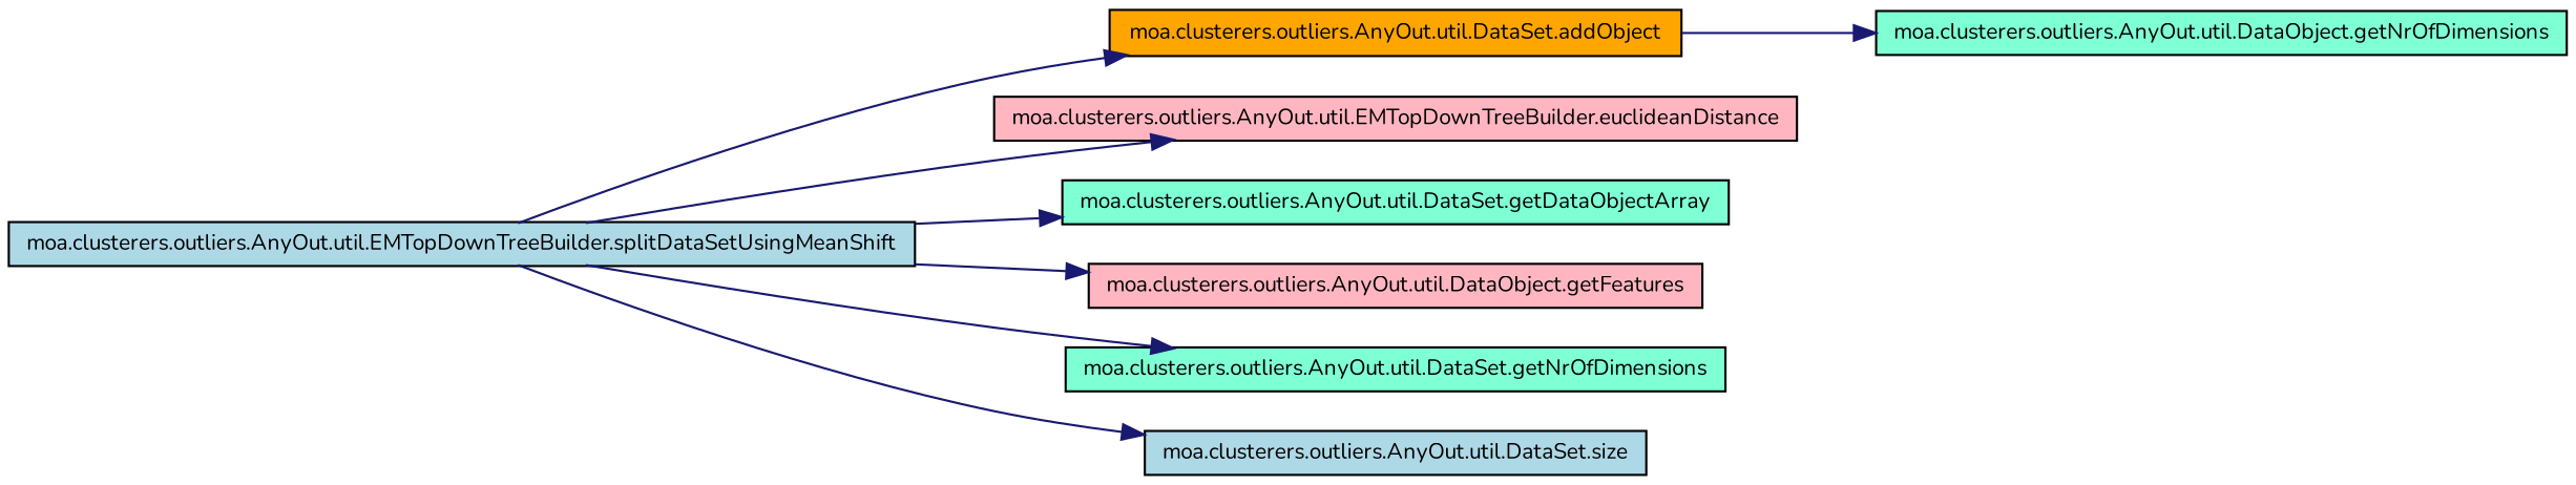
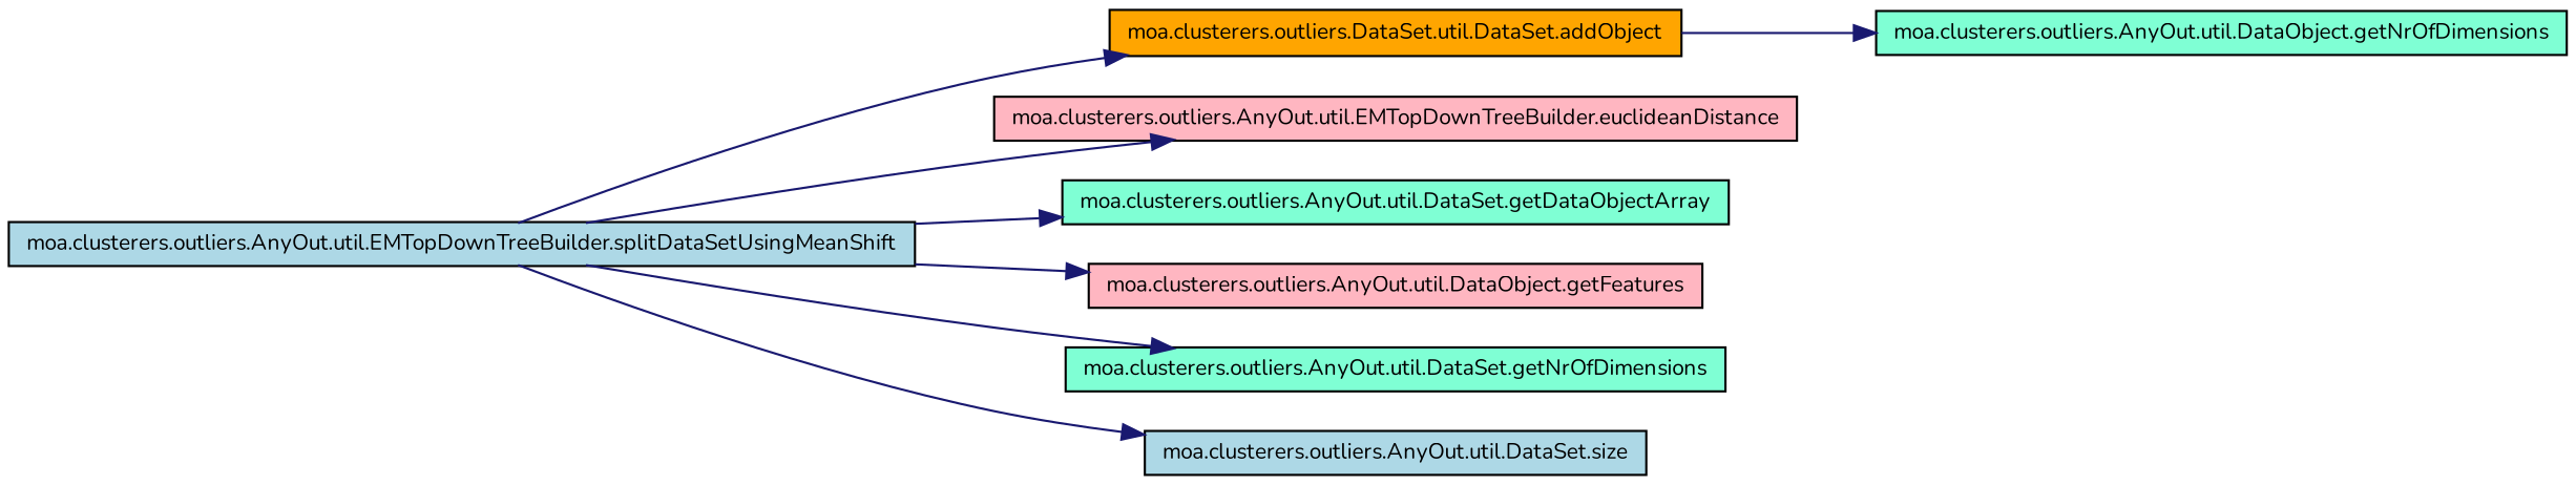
  digraph {
    rankdir=LR
    fontname=Nunito
    node [color=black fillcolor=aquamarine fontname=Nunito fontsize=10 shape=record style=filled]
    edge [color=midnightblue fontname=Nunito fontsize=10 labelfontname=Helvetica labelfontsize=10 style=solid]
    n1 [fillcolor=lightblue fontcolor=black height=0.2 label="moa.clusterers.outliers.AnyOut.util.EMTopDownTreeBuilder.splitDataSetUsingMeanShift" width=0.4]
-   n2 [fillcolor=orange height=0.2 label="moa.clusterers.outliers.AnyOut.util.DataSet.addObject" width=0.4]
+   n2 [fillcolor=orange height=0.2 label="moa.clusterers.outliers.DataSet.util.DataSet.addObject" width=0.4]
    n3 [fillcolor=lightpink height=0.2 label="moa.clusterers.outliers.AnyOut.util.EMTopDownTreeBuilder.euclideanDistance" width=0.4]
    n4 [height=0.2 label="moa.clusterers.outliers.AnyOut.util.DataSet.getDataObjectArray" width=0.4]
    n5 [fillcolor=lightpink height=0.2 label="moa.clusterers.outliers.AnyOut.util.DataObject.getFeatures" width=0.4]
    n6 [height=0.2 label="moa.clusterers.outliers.AnyOut.util.DataSet.getNrOfDimensions" width=0.4]
    n7 [fillcolor=lightblue height=0.2 label="moa.clusterers.outliers.AnyOut.util.DataSet.size" width=0.4]
    n8 [height=0.2 label="moa.clusterers.outliers.AnyOut.util.DataObject.getNrOfDimensions" width=0.4]
    n1 -> n2
    n1 -> n3
    n1 -> n4
    n1 -> n5
    n1 -> n6
    n1 -> n7
    n2 -> n8
  }
